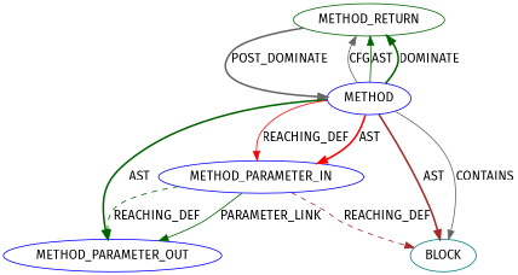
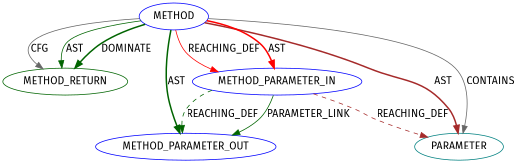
  digraph {
    fontname="Fira Sans"
    node [CODE="<empty>" EVALUATION_STRATEGY=BY_VALUE ORDER=1 TYPE_FULL_NAME=ANY color=blue fontname="Fira Sans"]
    edge [color=darkgreen fontname="Fira Sans" style=bold]
    n1 [CODE=RET ORDER=2 color=darkgreen label=METHOD_RETURN]
    n2 [AST_PARENT_FULL_NAME="<global>" AST_PARENT_TYPE=NAMESPACE_BLOCK FILENAME="<empty>" FULL_NAME=SSL_get_ciphers IS_EXTERNAL=true NAME=SSL_get_ciphers ORDER=0 label=METHOD EVALUATION_STRATEGY="" TYPE_FULL_NAME=""]
    n3 [CODE=p1 INDEX=1 IS_VARIADIC=false NAME=p1 label=METHOD_PARAMETER_OUT]
-   n4 [ARGUMENT_INDEX=1 color=teal label=BLOCK EVALUATION_STRATEGY=""]
+   n4 [ARGUMENT_INDEX=1 color=teal label=PARAMETER EVALUATION_STRATEGY=""]
    n5 [CODE=p1 INDEX=1 IS_VARIADIC=false NAME=p1 label=METHOD_PARAMETER_IN]
-   n1 -> n2 [color=gray40 label=POST_DOMINATE]
    n2 -> n1 [color=gray40 label=CFG style=solid]
    n2 -> n1 [label=AST style=solid]
    n2 -> n1 [label=DOMINATE]
    n2 -> n3 [label=AST]
    n2 -> n4 [color=brown label=AST]
    n2 -> n4 [color=gray40 label=CONTAINS style=solid]
    n2 -> n5 [color=red label=REACHING_DEF style=solid]
    n2 -> n5 [color=red label=AST]
    n5 -> n3 [VARIABLE=p1 label=REACHING_DEF style=dashed]
    n5 -> n3 [label=PARAMETER_LINK style=solid]
    n5 -> n4 [VARIABLE=p1 color=brown label=REACHING_DEF style=dashed]
  }
